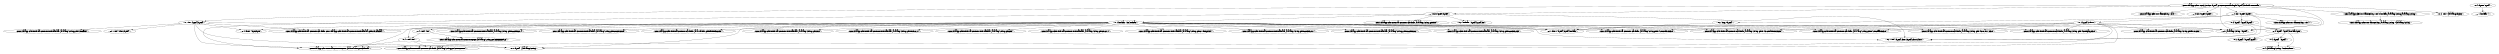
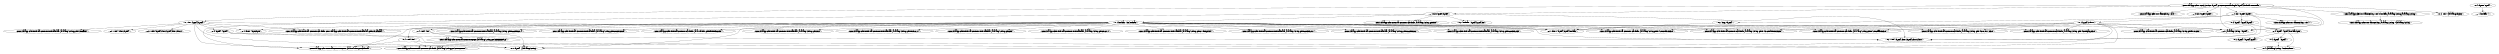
  digraph {
    "<com.visa.app.cdet.VCPCSService: byte[] processCommandApdu(byte[],android.os.Bundle)>"
    "<o.Ιɿ: void ι(byte[],short,byte[],short,short)>"
    "<o.ιł: int ι(byte[],byte[])>"
    "<com.visa.app.cdet.UI.MainActivity: void ӏ()>"
    "<o.ιł: int ı(byte[],byte[])>"
    "<o.ιł: int Ι(byte[],byte[])>"
    "<o.ιł: int ɩ(byte[],byte[])>"
    "<o.Ιɿ: java.lang.String ι(byte[])>"
    "<com.visa.app.cdet.UI.MainActivity: void Ι(boolean,java.lang.String,java.lang.String)>"
    "<o.ʟі: void ι(java.lang.Object)>"
    "<o.ιł: short ǃ(byte,byte)>"
    "<o.Ιɿ: short ǃ(byte[],byte[],boolean)>"
    "<com.visa.app.cdet.external.common.CDET: java.util.List getCardInfo()>"
    "<com.visa.app.cdet.external.common.CardInfo: com.visa.app.cdet.external.common.InternalData getInternalData()>"
    "<com.visa.app.cdet.external.common.InternalData: java.lang.String getMSDOffset()>"
    "<o.Ιɿ: byte[] ι(java.lang.String)>"
    "<o.Ιɿ: void ι(short,byte[])>"
+   "<o.Ιɿ: void ı(byte[],short,byte[],short,short)>"
+   "<o.ιł: byte[] ɩ(byte[])>"
    "<com.visa.app.cdet.external.common.CardInfo: java.lang.String getAID()>"
    "<o.Ιɿ: boolean ι(byte[],byte[],int)>"
    "<o.ιł: boolean ɩ(int,boolean)>"
    "<o.ιł: byte[] Ι(short)>"
    "<com.visa.app.cdet.UI.MainActivity: void ɾ()>"
    "<o.Ιɿ: long Ι(byte[])>"
    "<o.ιł: byte[] ǃ(byte[],byte[])>"
    "<com.visa.app.cdet.UI.MainActivity: java.lang.String Ι(java.lang.String)>"
    "<o.ιł: java.lang.String ι(int,int,short)>"
    "<com.visa.app.cdet.external.common.InternalData: java.lang.String getUDK()>"
    "<com.visa.app.cdet.external.common.InternalData: java.lang.String getUDKDCVV()>"
    "<com.visa.app.cdet.external.common.InternalData: java.lang.String getCAP()>"
    "<com.visa.app.cdet.external.common.InternalData: java.lang.String getCDCVM()>"
    "<com.visa.app.cdet.external.common.InternalData: java.lang.String getCVMRequired()>"
    "<com.visa.app.cdet.external.common.InternalData: java.lang.String getICCCRT8201()>"
    "<com.visa.app.cdet.external.common.InternalData: java.lang.String getICCCRT8202()>"
    "<com.visa.app.cdet.external.common.InternalData: java.lang.String getICCCRT8203()>"
    "<com.visa.app.cdet.external.common.InternalData: java.lang.String getICCCRT8204()>"
    "<com.visa.app.cdet.external.common.InternalData: java.lang.String getICCCRT8205()>"
    "<com.visa.app.cdet.external.common.CardInfo: java.util.List getREADRECORD()>"
    "<o.ιł: void ι(int)>"
    "<o.ιł: void ı(int)>"
    "<com.visa.app.cdet.external.common.CardInfo: java.lang.String getQVSDCOnlineGPO()>"
    "<com.visa.app.cdet.external.common.CardInfo: java.lang.String getQVSDCOnlineODAGPO()>"
    "<com.visa.app.cdet.external.common.CardInfo: java.lang.String getQVSDCOfflineGPO()>"
    "<com.visa.app.cdet.external.common.CardInfo: java.lang.String getMSDCVN17GPO()>"
    "<com.visa.app.cdet.external.common.CardInfo: java.lang.String getMSDLegacyGPO()>"
    "<com.visa.app.cdet.external.common.CardInfo: java.lang.String getErrorGPO()>"
    "<o.ιł: byte Ι(byte[])>"
    "<o.ιł: boolean ǃ()>"
    "<o.ιł: byte[] ɩ(byte[],boolean,byte)>"
    "<com.visa.app.cdet.external.common.CDET: java.lang.String getSELECTPPSE()>"
    "<com.visa.app.cdet.external.common.CardInfo: java.lang.String getSELECTADF()>"
    "<o.ιł: byte[] ι(byte[])>"
    "<o.Ιɿ: byte[] ɩ(byte[],byte[])>"
    "<com.visa.app.cdet.VCPCSService: byte[] processCommandApdu(byte[],android.os.Bundle)>" -> "<o.Ιɿ: void ι(byte[],short,byte[],short,short)>"
    "<com.visa.app.cdet.VCPCSService: byte[] processCommandApdu(byte[],android.os.Bundle)>" -> "<o.ιł: int ι(byte[],byte[])>"
    "<com.visa.app.cdet.VCPCSService: byte[] processCommandApdu(byte[],android.os.Bundle)>" -> "<com.visa.app.cdet.UI.MainActivity: void ӏ()>"
    "<com.visa.app.cdet.VCPCSService: byte[] processCommandApdu(byte[],android.os.Bundle)>" -> "<o.ιł: int ı(byte[],byte[])>"
    "<com.visa.app.cdet.VCPCSService: byte[] processCommandApdu(byte[],android.os.Bundle)>" -> "<o.ιł: int Ι(byte[],byte[])>"
    "<com.visa.app.cdet.VCPCSService: byte[] processCommandApdu(byte[],android.os.Bundle)>" -> "<o.ιł: int ɩ(byte[],byte[])>"
    "<com.visa.app.cdet.VCPCSService: byte[] processCommandApdu(byte[],android.os.Bundle)>" -> "<o.Ιɿ: java.lang.String ι(byte[])>"
    "<com.visa.app.cdet.VCPCSService: byte[] processCommandApdu(byte[],android.os.Bundle)>" -> "<com.visa.app.cdet.UI.MainActivity: void Ι(boolean,java.lang.String,java.lang.String)>"
    "<com.visa.app.cdet.VCPCSService: byte[] processCommandApdu(byte[],android.os.Bundle)>" -> "<o.ʟі: void ι(java.lang.Object)>"
    "<o.ιł: int ι(byte[],byte[])>" -> "<o.ιł: short ǃ(byte,byte)>"
    "<o.ιł: int ι(byte[],byte[])>" -> "<o.Ιɿ: short ǃ(byte[],byte[],boolean)>"
    "<o.ιł: int ι(byte[],byte[])>" -> "<com.visa.app.cdet.external.common.CDET: java.util.List getCardInfo()>"
    "<o.ιł: int ι(byte[],byte[])>" -> "<com.visa.app.cdet.external.common.CardInfo: com.visa.app.cdet.external.common.InternalData getInternalData()>"
    "<o.ιł: int ι(byte[],byte[])>" -> "<com.visa.app.cdet.external.common.InternalData: java.lang.String getMSDOffset()>"
    "<o.ιł: int ι(byte[],byte[])>" -> "<o.Ιɿ: byte[] ι(java.lang.String)>"
    "<o.ιł: int ι(byte[],byte[])>" -> "<o.Ιɿ: void ι(short,byte[])>"
+   "<o.ιł: int ι(byte[],byte[])>" -> "<o.Ιɿ: void ı(byte[],short,byte[],short,short)>"
+   "<o.ιł: int ι(byte[],byte[])>" -> "<o.ιł: byte[] ɩ(byte[])>"
    "<o.ιł: int Ι(byte[],byte[])>" -> "<o.Ιɿ: void ι(byte[],short,byte[],short,short)>"
    "<o.ιł: int Ι(byte[],byte[])>" -> "<com.visa.app.cdet.external.common.CDET: java.util.List getCardInfo()>"
    "<o.ιł: int Ι(byte[],byte[])>" -> "<com.visa.app.cdet.external.common.CardInfo: java.lang.String getAID()>"
    "<o.ιł: int Ι(byte[],byte[])>" -> "<o.Ιɿ: boolean ι(byte[],byte[],int)>"
    "<o.ιł: int Ι(byte[],byte[])>" -> "<o.ιł: boolean ɩ(int,boolean)>"
    "<o.ιł: int ɩ(byte[],byte[])>" -> "<o.Ιɿ: void ι(byte[],short,byte[],short,short)>"
    "<o.ιł: int ɩ(byte[],byte[])>" -> "<o.Ιɿ: java.lang.String ι(byte[])>"
    "<o.ιł: int ɩ(byte[],byte[])>" -> "<o.ιł: byte[] Ι(short)>"
    "<o.ιł: int ɩ(byte[],byte[])>" -> "<com.visa.app.cdet.UI.MainActivity: void ɾ()>"
    "<o.ιł: int ɩ(byte[],byte[])>" -> "<o.Ιɿ: long Ι(byte[])>"
    "<o.ιł: int ɩ(byte[],byte[])>" -> "<o.ιł: byte[] ǃ(byte[],byte[])>"
    "<com.visa.app.cdet.UI.MainActivity: void Ι(boolean,java.lang.String,java.lang.String)>" -> "<com.visa.app.cdet.UI.MainActivity: java.lang.String Ι(java.lang.String)>"
+   "<o.ιł: byte[] ɩ(byte[])>" -> "<o.Ιɿ: void ι(byte[],short,byte[],short,short)>"
+   "<o.ιł: byte[] ɩ(byte[])>" -> "<o.ιł: java.lang.String ι(int,int,short)>"
    "<o.ιł: boolean ɩ(int,boolean)>" -> "<o.Ιɿ: void ι(byte[],short,byte[],short,short)>"
    "<o.ιł: boolean ɩ(int,boolean)>" -> "<o.Ιɿ: java.lang.String ι(byte[])>"
    "<o.ιł: boolean ɩ(int,boolean)>" -> "<o.ιł: short ǃ(byte,byte)>"
    "<o.ιł: boolean ɩ(int,boolean)>" -> "<o.Ιɿ: short ǃ(byte[],byte[],boolean)>"
    "<o.ιł: boolean ɩ(int,boolean)>" -> "<com.visa.app.cdet.external.common.CDET: java.util.List getCardInfo()>"
    "<o.ιł: boolean ɩ(int,boolean)>" -> "<com.visa.app.cdet.external.common.CardInfo: com.visa.app.cdet.external.common.InternalData getInternalData()>"
    "<o.ιł: boolean ɩ(int,boolean)>" -> "<o.Ιɿ: byte[] ι(java.lang.String)>"
    "<o.ιł: boolean ɩ(int,boolean)>" -> "<com.visa.app.cdet.external.common.InternalData: java.lang.String getUDK()>"
    "<o.ιł: boolean ɩ(int,boolean)>" -> "<com.visa.app.cdet.external.common.InternalData: java.lang.String getUDKDCVV()>"
    "<o.ιł: boolean ɩ(int,boolean)>" -> "<com.visa.app.cdet.external.common.InternalData: java.lang.String getCAP()>"
    "<o.ιł: boolean ɩ(int,boolean)>" -> "<com.visa.app.cdet.external.common.InternalData: java.lang.String getCDCVM()>"
    "<o.ιł: boolean ɩ(int,boolean)>" -> "<com.visa.app.cdet.external.common.InternalData: java.lang.String getCVMRequired()>"
    "<o.ιł: boolean ɩ(int,boolean)>" -> "<com.visa.app.cdet.external.common.InternalData: java.lang.String getICCCRT8201()>"
    "<o.ιł: boolean ɩ(int,boolean)>" -> "<com.visa.app.cdet.external.common.InternalData: java.lang.String getICCCRT8202()>"
    "<o.ιł: boolean ɩ(int,boolean)>" -> "<com.visa.app.cdet.external.common.InternalData: java.lang.String getICCCRT8203()>"
    "<o.ιł: boolean ɩ(int,boolean)>" -> "<com.visa.app.cdet.external.common.InternalData: java.lang.String getICCCRT8204()>"
    "<o.ιł: boolean ɩ(int,boolean)>" -> "<com.visa.app.cdet.external.common.InternalData: java.lang.String getICCCRT8205()>"
    "<o.ιł: boolean ɩ(int,boolean)>" -> "<com.visa.app.cdet.external.common.CardInfo: java.util.List getREADRECORD()>"
    "<o.ιł: boolean ɩ(int,boolean)>" -> "<o.ιł: void ι(int)>"
    "<o.ιł: boolean ɩ(int,boolean)>" -> "<o.ιł: void ı(int)>"
    "<o.ιł: boolean ɩ(int,boolean)>" -> "<com.visa.app.cdet.external.common.CardInfo: java.lang.String getQVSDCOnlineGPO()>"
    "<o.ιł: boolean ɩ(int,boolean)>" -> "<com.visa.app.cdet.external.common.CardInfo: java.lang.String getQVSDCOnlineODAGPO()>"
    "<o.ιł: boolean ɩ(int,boolean)>" -> "<com.visa.app.cdet.external.common.CardInfo: java.lang.String getQVSDCOfflineGPO()>"
    "<o.ιł: boolean ɩ(int,boolean)>" -> "<com.visa.app.cdet.external.common.CardInfo: java.lang.String getMSDCVN17GPO()>"
    "<o.ιł: boolean ɩ(int,boolean)>" -> "<com.visa.app.cdet.external.common.CardInfo: java.lang.String getMSDLegacyGPO()>"
    "<o.ιł: byte[] Ι(short)>" -> "<o.Ιɿ: java.lang.String ι(byte[])>"
    "<o.ιł: byte[] Ι(short)>" -> "<com.visa.app.cdet.external.common.CDET: java.util.List getCardInfo()>"
    "<o.ιł: byte[] Ι(short)>" -> "<o.Ιɿ: byte[] ι(java.lang.String)>"
    "<o.ιł: byte[] Ι(short)>" -> "<com.visa.app.cdet.external.common.CardInfo: java.lang.String getQVSDCOnlineGPO()>"
    "<o.ιł: byte[] Ι(short)>" -> "<com.visa.app.cdet.external.common.CardInfo: java.lang.String getQVSDCOnlineODAGPO()>"
    "<o.ιł: byte[] Ι(short)>" -> "<com.visa.app.cdet.external.common.CardInfo: java.lang.String getQVSDCOfflineGPO()>"
    "<o.ιł: byte[] Ι(short)>" -> "<com.visa.app.cdet.external.common.CardInfo: java.lang.String getMSDCVN17GPO()>"
    "<o.ιł: byte[] Ι(short)>" -> "<com.visa.app.cdet.external.common.CardInfo: java.lang.String getMSDLegacyGPO()>"
    "<o.ιł: byte[] Ι(short)>" -> "<com.visa.app.cdet.external.common.CardInfo: java.lang.String getErrorGPO()>"
    "<o.Ιɿ: long Ι(byte[])>" -> "<o.Ιɿ: short ǃ(byte[],byte[],boolean)>"
    "<o.ιł: byte[] ǃ(byte[],byte[])>" -> "<o.Ιɿ: short ǃ(byte[],byte[],boolean)>"
    "<o.ιł: byte[] ǃ(byte[],byte[])>" -> "<o.ιł: byte[] ɩ(byte[],boolean,byte)>"
-   "<o.ιł: void ι(int)>" -> "<o.ιł: void ı(int)>"
+   "<o.ιł: void ι(int)>" -> "<o.Ιɿ: byte[] ι(java.lang.String)>"
    "<o.ιł: void ι(int)>" -> "<com.visa.app.cdet.external.common.CDET: java.lang.String getSELECTPPSE()>"
    "<o.ιł: void ı(int)>" -> "<com.visa.app.cdet.external.common.CDET: java.util.List getCardInfo()>"
    "<o.ιł: void ı(int)>" -> "<o.Ιɿ: byte[] ι(java.lang.String)>"
    "<o.ιł: void ı(int)>" -> "<com.visa.app.cdet.external.common.CardInfo: java.lang.String getSELECTADF()>"
    "<o.ιł: byte Ι(byte[])>" -> "<o.ιł: boolean ǃ()>"
    "<o.ιł: byte[] ɩ(byte[],boolean,byte)>" -> "<o.ιł: java.lang.String ι(int,int,short)>"
    "<o.ιł: byte[] ɩ(byte[],boolean,byte)>" -> "<o.ιł: byte[] ι(byte[])>"
    "<o.ιł: byte[] ɩ(byte[],boolean,byte)>" -> "<o.Ιɿ: byte[] ɩ(byte[],byte[])>"
    "<o.ιł: byte[] ι(byte[])>" -> "<o.ιł: java.lang.String ι(int,int,short)>"
  }
